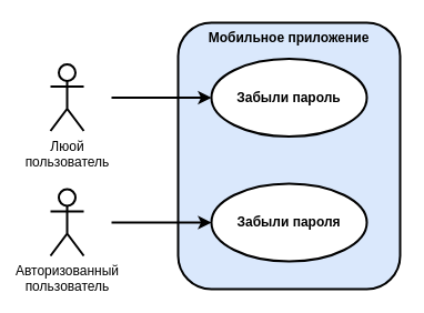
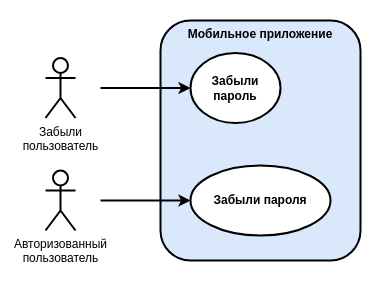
  <mxCell id="0" />
  <mxCell id="1" parent="0" />
  <mxCell id="2" value="&amp;nbsp;" style="html=1;whiteSpace=wrap;fillColor=none;strokeColor=none;" parent="1" vertex="1"><mxGeometry x="20" y="27.5" width="80" height="120" as="geometry" /></mxCell>
  <mxCell id="3" value="Мобильное приложение" style="html=1;whiteSpace=wrap;rounded=1;fontStyle=1;verticalAlign=top;strokeWidth=2;fillColor=#dae8fc;" parent="1" vertex="1"><mxGeometry x="160" y="20" width="200" height="240" as="geometry" /></mxCell>
- <mxCell id="4" value="Люой&lt;br&gt;пользователь" style="shape=umlActor;verticalLabelPosition=bottom;verticalAlign=top;html=1;strokeWidth=2;" parent="1" vertex="1"><mxGeometry x="45" y="57.5" width="30" height="60" as="geometry" /></mxCell>
- <mxCell id="5" value="Забыли пароль" style="ellipse;whiteSpace=wrap;html=1;strokeWidth=2;fontStyle=1" parent="1" vertex="1"><mxGeometry x="190" y="52.5" width="140" height="70" as="geometry" /></mxCell>
+ <mxCell id="4" value="Забыли&lt;br&gt;пользователь" style="shape=umlActor;verticalLabelPosition=bottom;verticalAlign=top;html=1;strokeWidth=2;" parent="1" vertex="1"><mxGeometry x="45" y="57.5" width="30" height="60" as="geometry" /></mxCell>
+ <mxCell id="5" value="Забыли пароль" style="ellipse;whiteSpace=wrap;html=1;strokeWidth=2;fontStyle=1" parent="1" vertex="1"><mxGeometry x="190" y="52.5" width="90" height="70" as="geometry" /></mxCell>
  <mxCell id="6" value="Забыли пароля" style="ellipse;whiteSpace=wrap;html=1;strokeWidth=2;fontStyle=1" parent="1" vertex="1"><mxGeometry x="190" y="165" width="140" height="70" as="geometry" /></mxCell>
  <mxCell id="7" style="edgeStyle=orthogonalEdgeStyle;rounded=0;orthogonalLoop=1;jettySize=auto;html=1;exitX=1;exitY=0.5;exitDx=0;exitDy=0;entryX=0;entryY=0.5;entryDx=0;entryDy=0;strokeWidth=2;" parent="1" source="8" target="6" edge="1"><mxGeometry relative="1" as="geometry" /></mxCell>
  <mxCell id="8" value="&amp;nbsp;" style="html=1;whiteSpace=wrap;fillColor=none;strokeColor=none;" parent="1" vertex="1"><mxGeometry x="20" y="140" width="80" height="120" as="geometry" /></mxCell>
  <mxCell id="9" value="Авторизованный&lt;br&gt;пользователь" style="shape=umlActor;verticalLabelPosition=bottom;verticalAlign=top;html=1;strokeWidth=2;" parent="1" vertex="1"><mxGeometry x="45" y="170" width="30" height="60" as="geometry" /></mxCell>
  <mxCell id="10" style="rounded=0;orthogonalLoop=1;jettySize=auto;html=1;exitX=1;exitY=0.5;exitDx=0;exitDy=0;entryX=0;entryY=0.5;entryDx=0;entryDy=0;strokeWidth=2;" parent="1" source="2" target="5" edge="1"><mxGeometry relative="1" as="geometry" /></mxCell>
